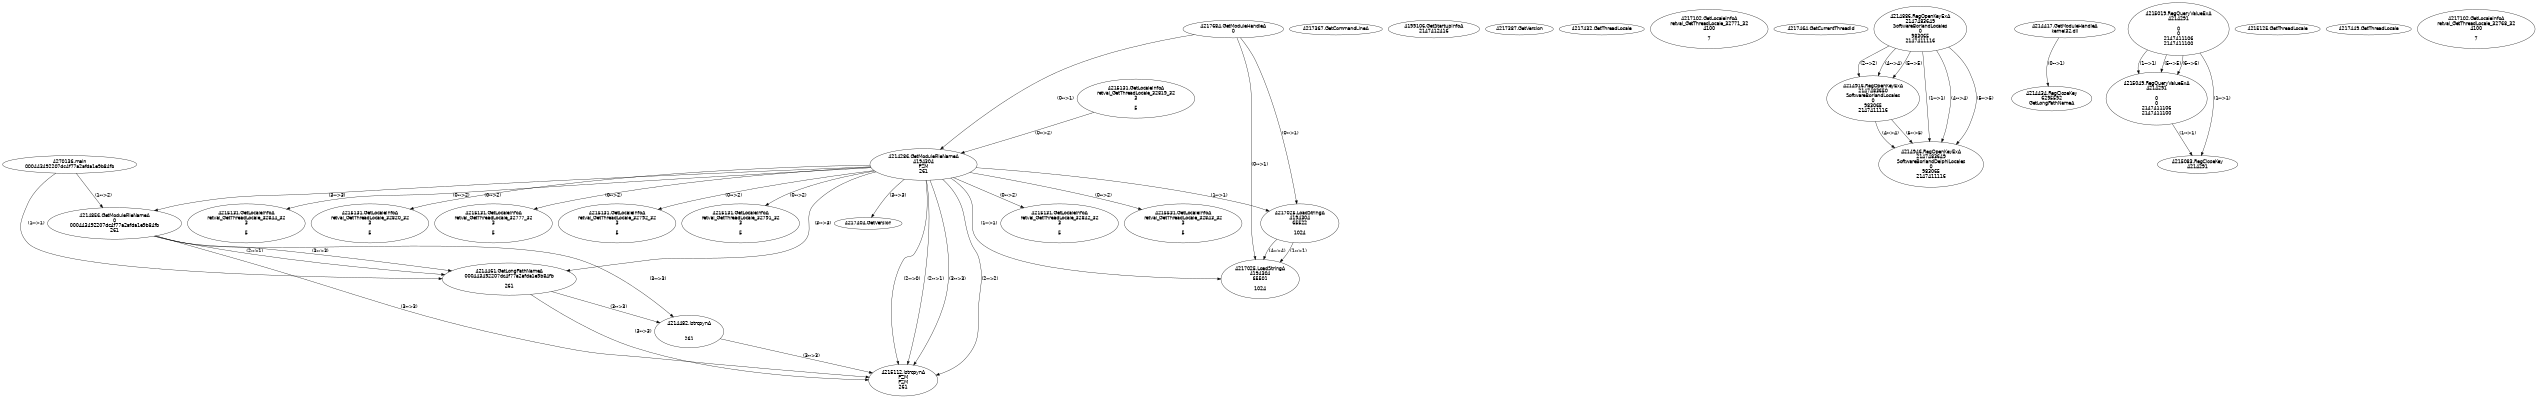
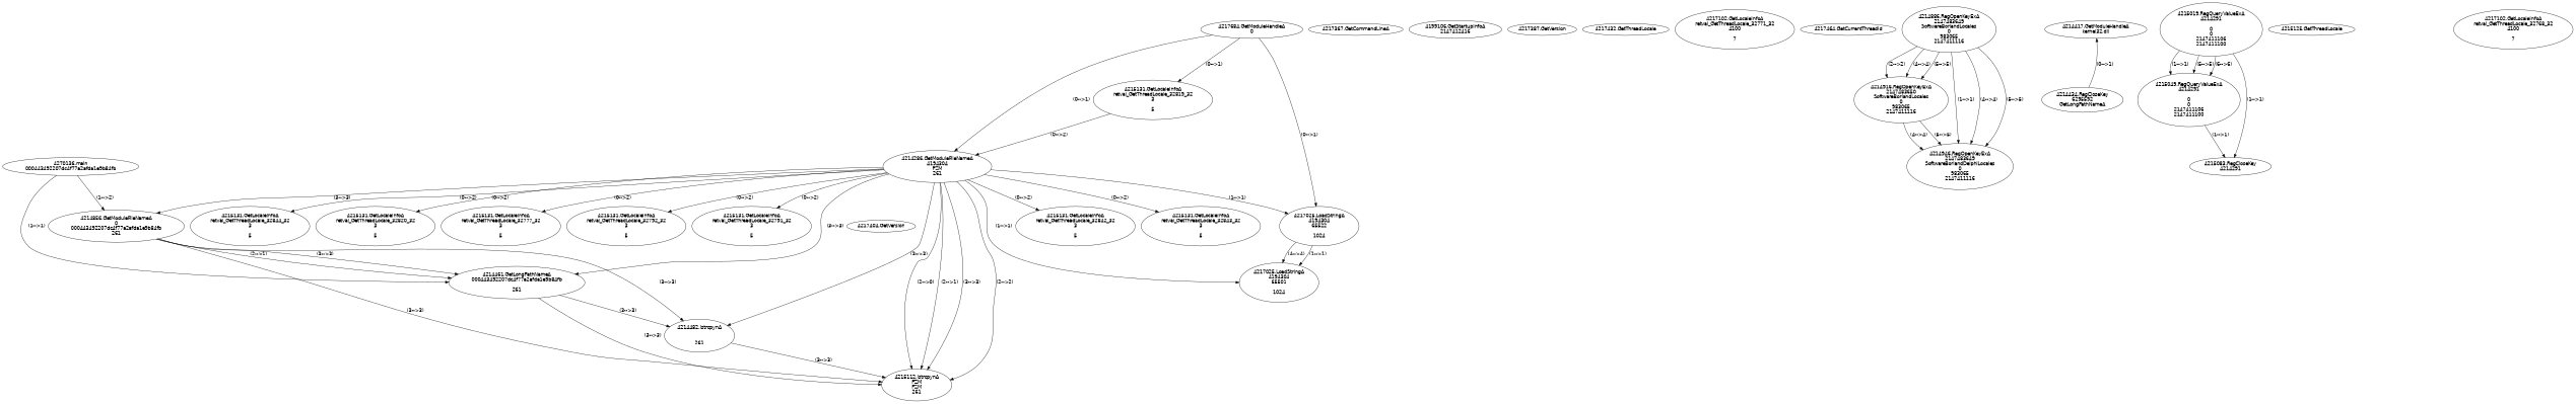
  digraph {
    fontname="DejaVu Sans"
    node [fontname="DejaVu Sans"]
    edge [fontname="DejaVu Sans"]
    n1 [label="4270136.main\n000443492207dc4f77a2afda1e9b84fb"]
    n2 [label="4214856.GetModuleFileNameA\n0\n000443492207dc4f77a2afda1e9b84fb\n261"]
    n3 [label="4214461.GetLongPathNameA\n000443492207dc4f77a2afda1e9b84fb\n\n261"]
    n4 [label="4214482.lstrcpynA\n\n\n261"]
    n5 [label="4215112.lstrcpynA\nPZM\nPZM\n261"]
    n6 [label="4217684.GetModuleHandleA\n0"]
    n7 [label="4214286.GetModuleFileNameA\n4194304\nPZM\n261"]
    n8 [label="4217025.LoadStringA\n4194304\n65522\n\n1024"]
    n9 [label="4217025.LoadStringA\n4194304\n65501\n\n1024"]
    n10 [label="4215131.GetLocaleInfoA\nretval_GetThreadLocale_32842_32\n3\n\n5"]
-   n11 [label="4215531.GetLocaleInfoA\nretval_GetThreadLocale_32843_32\n3\n\n5"]
+   n11 [label="4215131.GetLocaleInfoA\nretval_GetThreadLocale_32843_32\n3\n\n5"]
    n12 [label="4215131.GetLocaleInfoA\nretval_GetThreadLocale_32844_32\n3\n\n5"]
    n13 [label="4215131.GetLocaleInfoA\nretval_GetThreadLocale_32820_32\n3\n\n5"]
    n14 [label="4215131.GetLocaleInfoA\nretval_GetThreadLocale_32777_32\n3\n\n5"]
    n15 [label="4215131.GetLocaleInfoA\nretval_GetThreadLocale_32792_32\n3\n\n5"]
    n16 [label="4215131.GetLocaleInfoA\nretval_GetThreadLocale_32791_32\n3\n\n5"]
    n17 [label="4217367.GetCommandLineA\n"]
    n18 [label="4199106.GetStartupInfoA\n2147412416"]
    n19 [label="4217387.GetVersion\n"]
    n20 [label="4217404.GetVersion\n"]
    n21 [label="4217432.GetThreadLocale\n"]
    n22 [label="4217102.GetLocaleInfoA\nretval_GetThreadLocale_32771_32\n4100\n\n7"]
    n23 [label="4217464.GetCurrentThreadId\n"]
    n24 [label="4215131.GetLocaleInfoA\nretval_GetThreadLocale_32819_32\n3\n\n5"]
    n25 [label="4214886.RegOpenKeyExA\n2147483649\nSoftware\Borland\Locales\n0\n983065\n2147411116"]
    n26 [label="4214916.RegOpenKeyExA\n2147483650\nSoftware\Borland\Locales\n0\n983065\n2147411116"]
    n27 [label="4214946.RegOpenKeyExA\n2147483649\nSoftware\Borland\Delphi\Locales\n0\n983065\n2147411116"]
    n28 [label="4214417.GetModuleHandleA\nkernel32.dll"]
    n29 [label="4214434.RegCloseKey\n6295592\nGetLongPathNameA"]
    n30 [label="4215019.RegQueryValueExA\n4214291\n\n0\n0\n2147411106\n2147411100"]
    n31 [label="4215049.RegQueryValueExA\n4214291\n\n0\n0\n2147411106\n2147411100"]
    n32 [label="4215083.RegCloseKey\n4214291"]
    n33 [label="4215125.GetThreadLocale\n"]
-   n34 [label="4217449.GetThreadLocale\n"]
    n35 [label="4217102.GetLocaleInfoA\nretval_GetThreadLocale_32768_32\n4100\n\n7"]
    n1 -> n2 [label="(1-->2)"]
    n1 -> n3 [label="(1-->1)"]
    n2 -> n3 [label="(2-->1)"]
    n2 -> n3 [label="(3-->3)"]
    n2 -> n4 [label="(3-->3)"]
    n2 -> n5 [label="(3-->3)"]
    n3 -> n4 [label="(3-->3)"]
    n3 -> n5 [label="(3-->3)"]
    n4 -> n5 [label="(3-->3)"]
    n6 -> n7 [label="(0-->1)"]
    n6 -> n8 [label="(0-->1)"]
-   n6 -> n9 [label="(0-->1)"]
+   n6 -> n24 [label="(0-->1)"]
    n7 -> n2 [label="(3-->3)"]
    n7 -> n3 [label="(3-->3)"]
-   n7 -> n20 [label="(3-->3)"]
+   n7 -> n4 [label="(3-->3)"]
    n7 -> n5 [label="(2-->1)"]
    n7 -> n5 [label="(2-->2)"]
    n7 -> n5 [label="(3-->3)"]
    n7 -> n5 [label="(2-->0)"]
    n7 -> n8 [label="(1-->1)"]
    n7 -> n9 [label="(1-->1)"]
    n7 -> n10 [label="(0-->2)"]
    n7 -> n11 [label="(0-->2)"]
    n7 -> n12 [label="(0-->2)"]
    n7 -> n13 [label="(0-->2)"]
    n7 -> n14 [label="(0-->2)"]
    n7 -> n15 [label="(0-->2)"]
    n7 -> n16 [label="(0-->2)"]
    n8 -> n9 [label="(1-->1)"]
    n8 -> n9 [label="(4-->4)"]
    n24 -> n7 [label="(0-->2)"]
    n25 -> n26 [label="(2-->2)"]
    n25 -> n26 [label="(4-->4)"]
    n25 -> n26 [label="(5-->5)"]
    n25 -> n27 [label="(1-->1)"]
    n25 -> n27 [label="(4-->4)"]
    n25 -> n27 [label="(5-->5)"]
    n26 -> n27 [label="(4-->4)"]
    n26 -> n27 [label="(5-->5)"]
-   n28 -> n29 [label="(0-->1)"]
+   n29 -> n28 [label="(0-->1)"]
    n30 -> n31 [label="(1-->1)"]
    n30 -> n31 [label="(5-->5)"]
    n30 -> n31 [label="(6-->6)"]
    n30 -> n32 [label="(1-->1)"]
    n31 -> n32 [label="(1-->1)"]
  }
